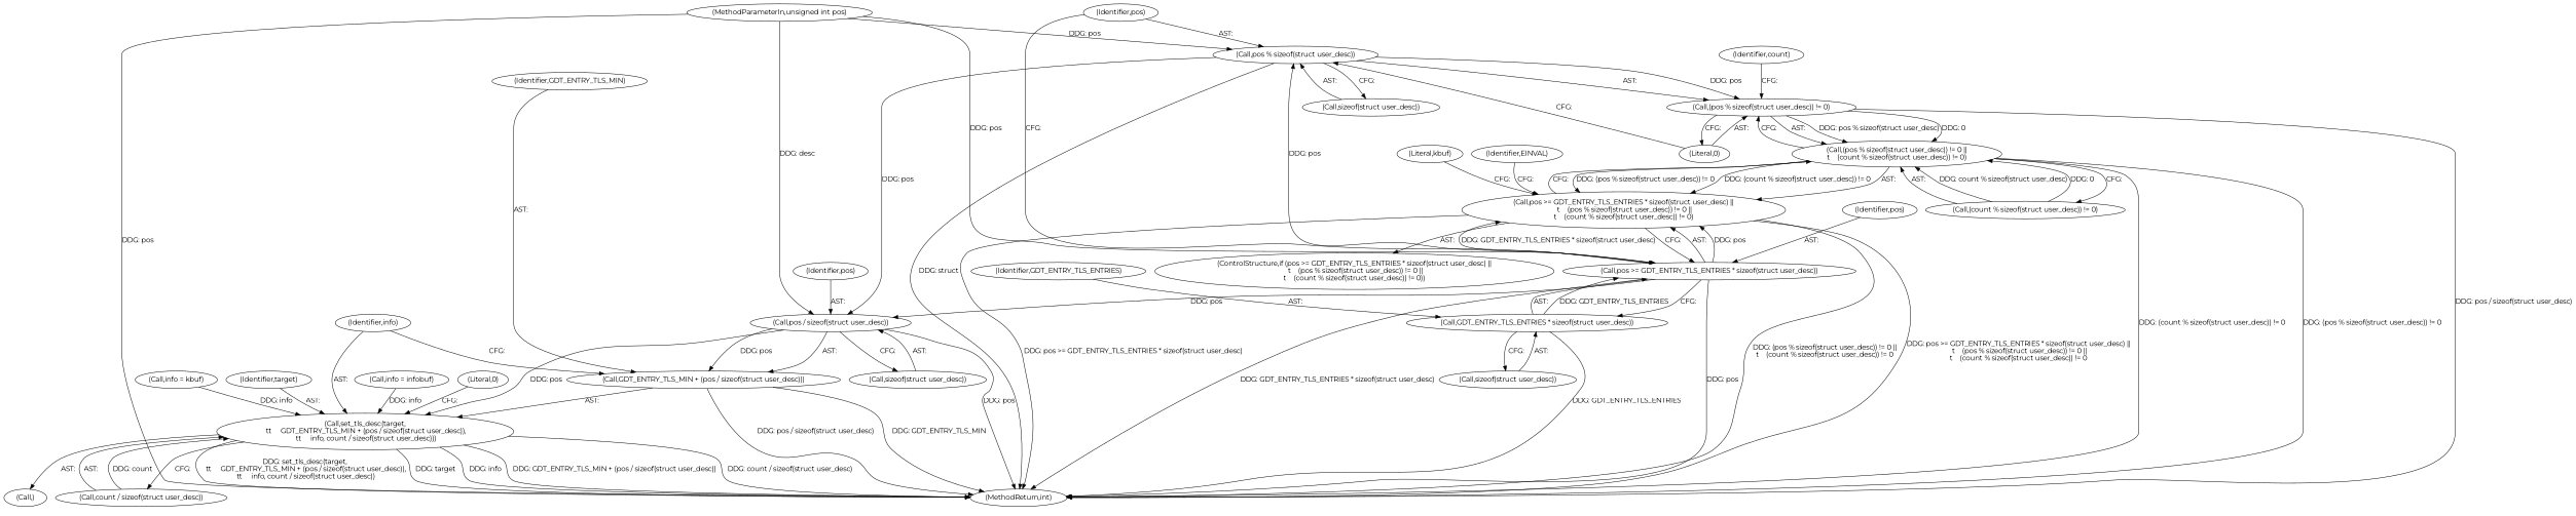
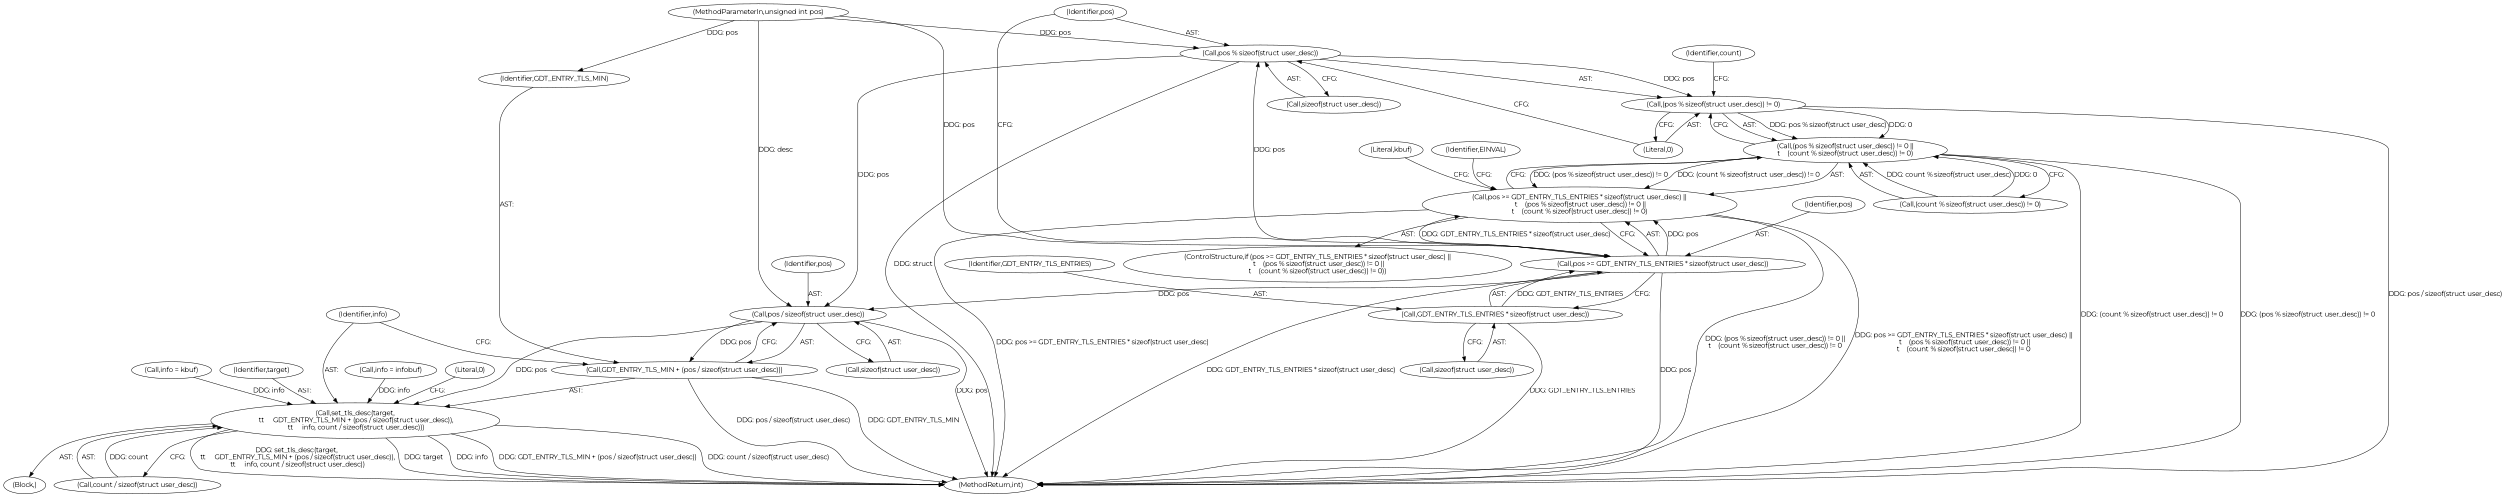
  digraph {
    fontname=Montserrat
    node [fontname=Montserrat]
    edge [fontname=Montserrat]
    n1 [label="(Call,pos % sizeof(struct user_desc))"]
    n2 [label="(Call,(pos % sizeof(struct user_desc)) != 0)"]
    n3 [label="(Call,pos / sizeof(struct user_desc))"]
    n4 [label="(Call,sizeof(struct user_desc))"]
    n5 [label="(MethodReturn,int)"]
    n6 [label="(Call,(pos % sizeof(struct user_desc)) != 0 ||\n\t    (count % sizeof(struct user_desc)) != 0)"]
    n7 [label="(Literal,0)"]
    n8 [label="(Call,set_tls_desc(target,\n \t\t     GDT_ENTRY_TLS_MIN + (pos / sizeof(struct user_desc)),\n \t\t     info, count / sizeof(struct user_desc)))"]
    n9 [label="(Call,GDT_ENTRY_TLS_MIN + (pos / sizeof(struct user_desc)))"]
    n10 [label="(Call,sizeof(struct user_desc))"]
    n11 [label="(Call,pos >= GDT_ENTRY_TLS_ENTRIES * sizeof(struct user_desc))"]
    n12 [label="(Call,GDT_ENTRY_TLS_ENTRIES * sizeof(struct user_desc))"]
    n13 [label="(Call,pos >= GDT_ENTRY_TLS_ENTRIES * sizeof(struct user_desc) ||\n \t    (pos % sizeof(struct user_desc)) != 0 ||\n\t    (count % sizeof(struct user_desc)) != 0)"]
    n14 [label="(Call,sizeof(struct user_desc))"]
    n15 [label="(ControlStructure,if (pos >= GDT_ENTRY_TLS_ENTRIES * sizeof(struct user_desc) ||\n \t    (pos % sizeof(struct user_desc)) != 0 ||\n\t    (count % sizeof(struct user_desc)) != 0))"]
    n16 [label="(MethodParameterIn,unsigned int pos)"]
    n17 [label="(Call,(count % sizeof(struct user_desc)) != 0)"]
    n18 [label="(Call,count / sizeof(struct user_desc))"]
-   n19 [label="(Call,)"]
+   n19 [label="(Block,)"]
    n20 [label="(Call,info = kbuf)"]
    n21 [label="(Identifier,target)"]
    n22 [label="(Identifier,info)"]
    n23 [label="(Identifier,GDT_ENTRY_TLS_MIN)"]
    n24 [label="(Identifier,pos)"]
    n25 [label="(Literal,kbuf)"]
    n26 [label="(Identifier,pos)"]
    n27 [label="(Call,info = infobuf)"]
    n28 [label="(Identifier,pos)"]
    n29 [label="(Literal,0)"]
    n30 [label="(Identifier,EINVAL)"]
    n31 [label="(Identifier,GDT_ENTRY_TLS_ENTRIES)"]
    n32 [label="(Identifier,count)"]
    n1 -> n2 [label="AST: "]
    n1 -> n2 [label="DDG: pos"]
    n1 -> n3 [label="DDG: pos"]
    n1 -> n4 [label="CFG: "]
    n1 -> n5 [label="DDG: struct"]
    n2 -> n5 [label="DDG: pos / sizeof(struct user_desc)"]
    n2 -> n6 [label="AST: "]
    n2 -> n6 [label="DDG: pos % sizeof(struct user_desc)"]
    n2 -> n6 [label="DDG: 0"]
    n2 -> n7 [label="CFG: "]
    n3 -> n5 [label="DDG: pos"]
    n3 -> n8 [label="DDG: pos"]
    n3 -> n9 [label="AST: "]
    n3 -> n9 [label="DDG: pos"]
    n3 -> n10 [label="CFG: "]
    n4 -> n1 [label="AST: "]
    n6 -> n2 [label="CFG: "]
    n6 -> n5 [label="DDG: (count % sizeof(struct user_desc)) != 0"]
    n6 -> n5 [label="DDG: (pos % sizeof(struct user_desc)) != 0"]
    n6 -> n13 [label="AST: "]
    n6 -> n13 [label="DDG: (pos % sizeof(struct user_desc)) != 0"]
    n6 -> n13 [label="DDG: (count % sizeof(struct user_desc)) != 0"]
    n6 -> n17 [label="CFG: "]
    n7 -> n1 [label="CFG: "]
    n7 -> n2 [label="AST: "]
    n8 -> n5 [label="DDG: info"]
    n8 -> n5 [label="DDG: GDT_ENTRY_TLS_MIN + (pos / sizeof(struct user_desc))"]
    n8 -> n5 [label="DDG: count / sizeof(struct user_desc)"]
    n8 -> n5 [label="DDG: set_tls_desc(target,\n \t\t     GDT_ENTRY_TLS_MIN + (pos / sizeof(struct user_desc)),\n \t\t     info, count / sizeof(struct user_desc))"]
    n8 -> n5 [label="DDG: target"]
    n8 -> n18 [label="CFG: "]
    n8 -> n19 [label="AST: "]
+   n9 -> n3 [label="CFG: "]
    n9 -> n5 [label="DDG: pos / sizeof(struct user_desc)"]
    n9 -> n5 [label="DDG: GDT_ENTRY_TLS_MIN"]
    n9 -> n8 [label="AST: "]
    n10 -> n3 [label="AST: "]
    n11 -> n1 [label="DDG: pos"]
    n11 -> n3 [label="DDG: pos"]
    n11 -> n5 [label="DDG: pos"]
    n11 -> n5 [label="DDG: GDT_ENTRY_TLS_ENTRIES * sizeof(struct user_desc)"]
    n11 -> n12 [label="CFG: "]
    n11 -> n13 [label="AST: "]
    n11 -> n13 [label="DDG: pos"]
    n11 -> n13 [label="DDG: GDT_ENTRY_TLS_ENTRIES * sizeof(struct user_desc)"]
    n12 -> n5 [label="DDG: GDT_ENTRY_TLS_ENTRIES"]
    n12 -> n11 [label="AST: "]
    n12 -> n11 [label="DDG: GDT_ENTRY_TLS_ENTRIES"]
    n12 -> n14 [label="CFG: "]
    n13 -> n5 [label="DDG: (pos % sizeof(struct user_desc)) != 0 ||\n\t    (count % sizeof(struct user_desc)) != 0"]
    n13 -> n5 [label="DDG: pos >= GDT_ENTRY_TLS_ENTRIES * sizeof(struct user_desc) ||\n \t    (pos % sizeof(struct user_desc)) != 0 ||\n\t    (count % sizeof(struct user_desc)) != 0"]
    n13 -> n5 [label="DDG: pos >= GDT_ENTRY_TLS_ENTRIES * sizeof(struct user_desc)"]
    n13 -> n6 [label="CFG: "]
    n13 -> n11 [label="CFG: "]
    n13 -> n15 [label="AST: "]
    n14 -> n12 [label="AST: "]
    n16 -> n1 [label="DDG: pos"]
    n16 -> n3 [label="DDG: desc"]
-   n16 -> n5 [label="DDG: pos"]
+   n16 -> n23 [label="DDG: pos"]
    n16 -> n11 [label="DDG: pos"]
    n17 -> n6 [label="AST: "]
    n17 -> n6 [label="DDG: count % sizeof(struct user_desc)"]
    n17 -> n6 [label="DDG: 0"]
    n18 -> n8 [label="AST: "]
    n18 -> n8 [label="DDG: count"]
    n20 -> n8 [label="DDG: info"]
    n21 -> n8 [label="AST: "]
    n22 -> n8 [label="AST: "]
    n22 -> n9 [label="CFG: "]
    n23 -> n9 [label="AST: "]
    n24 -> n1 [label="AST: "]
    n24 -> n11 [label="CFG: "]
    n25 -> n13 [label="CFG: "]
    n26 -> n3 [label="AST: "]
    n27 -> n8 [label="DDG: info"]
    n28 -> n11 [label="AST: "]
    n29 -> n8 [label="CFG: "]
    n30 -> n13 [label="CFG: "]
    n31 -> n12 [label="AST: "]
    n32 -> n2 [label="CFG: "]
  }
